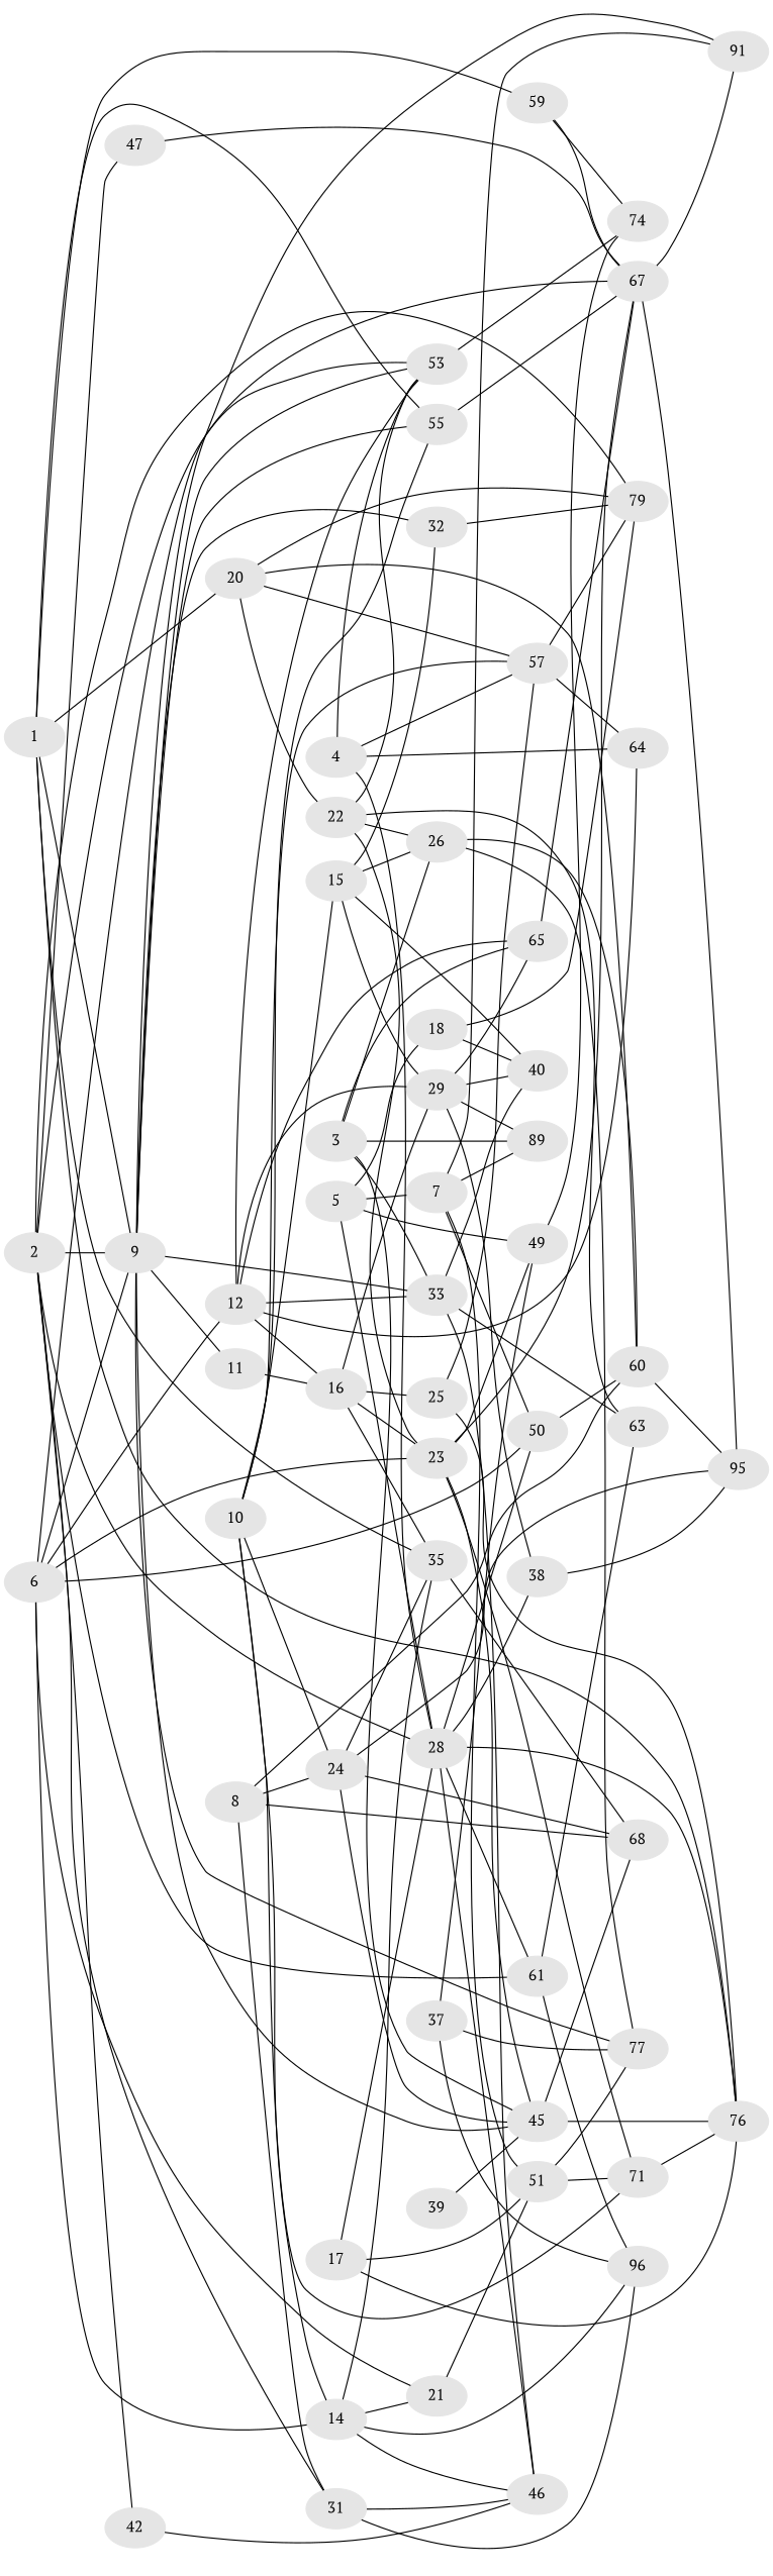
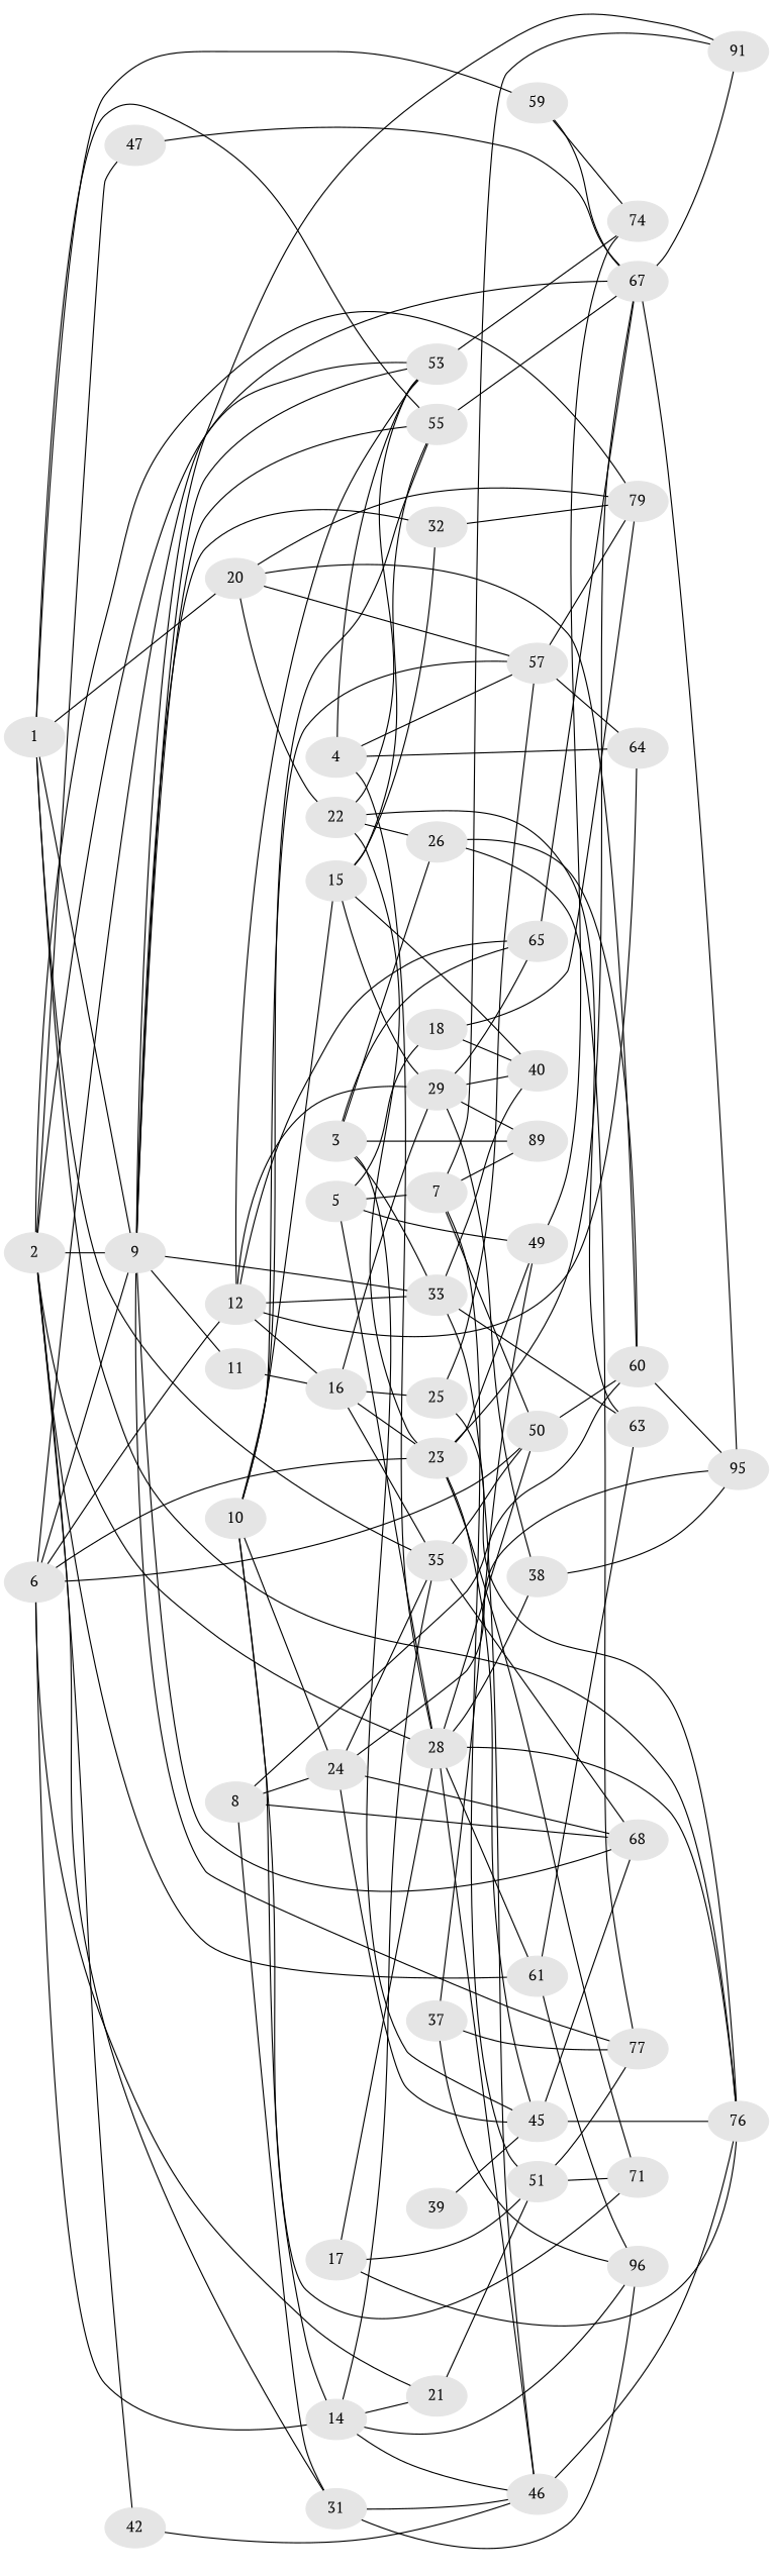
  graph {
    fontname="PT Serif"
    rankdir=LR
    node [color=gray90 fontname="PT Serif" style=filled]
    edge [fontname="PT Serif"]
    1 [super="+48"]
    9 [super="+13"]
    20 [super="+27"]
    35 [super="+75"]
    55 [super="+62"]
    59
    76
    53 [super="+90"]
    33 [super="+94"]
    91
    68
    11
    32
    77
    79 [super="+80"]
    57 [super="+78"]
    60
    22 [super="+58"]
    50
    67 [super="+81"]
    74
    2 [super="+19"]
    28 [super="+36"]
    31 [super="+87"]
    42
    47 [super="+52"]
    61
    46 [super="+72"]
    38 [super="+73"]
    96
    63
    26 [super="+93"]
    3
    45 [super="+54"]
    65
    89
    40
    4 [super="+43"]
    64
    5 [super="+56"]
    7 [super="+34"]
    18 [super="+82"]
    49 [super="+86"]
    51 [super="+83"]
    15
    29 [super="+84"]
    6 [super="+70"]
    12 [super="+41"]
    14 [super="+44"]
    21
    23 [super="+85"]
    16 [super="+88"]
    71
    95
    8 [super="+30"]
    24 [super="+69"]
    10 [super="+66"]
    25
    39
    17 [super="+92"]
    37
    1 -- 9
    1 -- 20
    1 -- 35
    1 -- 55
    1 -- 59
    1 -- 76
    9 -- 55
    9 -- 53
    9 -- 33
    9 -- 91
-   9 -- 45
+   9 -- 68
    9 -- 11
    9 -- 32
    9 -- 77
    20 -- 79 [weight=2]
    20 -- 57 [weight=2]
    20 -- 60
    20 -- 22
    35 -- 68
+   35 -- 50
    55 -- 67
    59 -- 67
    59 -- 74
    53 -- 74
    33 -- 46 [weight=2]
    33 -- 63
    33 -- 40
    11 -- 16
    32 -- 79
    57 -- 79
    57 -- 64
    60 -- 95
    22 -- 53
    22 -- 63
    22 -- 26
    22 -- 23
    50 -- 60
    67 -- 91
    67 -- 95
    2 -- 9
    2 -- 53
    2 -- 79
    2 -- 28
    2 -- 31
    2 -- 42
    2 -- 47 [weight=2]
    2 -- 61
    28 -- 76
    28 -- 50
    28 -- 61
    28 -- 46
    28 -- 38
    31 -- 46
    31 -- 96
    42 -- 46
    47 -- 67
    61 -- 96
    61 -- 63
-   71 -- 76
+   46 -- 76
    38 -- 95
    26 -- 77
    26 -- 60
    3 -- 33
    3 -- 26
    3 -- 45
    3 -- 65
    3 -- 89
    45 -- 76
    45 -- 68
    65 -- 67
    4 -- 53
    4 -- 57
    4 -- 28
    4 -- 64
    5 -- 28
    5 -- 7
    5 -- 18 [weight=2]
    5 -- 49
    7 -- 91
    7 -- 50
    7 -- 89
    7 -- 51
    18 -- 79
    18 -- 40
    49 -- 74
    51 -- 77
    51 -- 71
    15 -- 32
-   15 -- 26
+   15 -- 55
    15 -- 40
    15 -- 29
    29 -- 38
    29 -- 65
    29 -- 89
    29 -- 40
    6 -- 9
    6 -- 50
    6 -- 67
    6 -- 12
    6 -- 14
    6 -- 21
    6 -- 23
    12 -- 53
    12 -- 33
    12 -- 65
    12 -- 64
    12 -- 29 [weight=2]
    12 -- 16
    14 -- 35
    14 -- 46
    14 -- 96
    14 -- 21 [weight=2]
    21 -- 51
    23 -- 67
    23 -- 45
    23 -- 49
    23 -- 71
    16 -- 35
    16 -- 29 [weight=2]
    16 -- 23
    16 -- 25
    8 -- 68
    8 -- 60
    8 -- 31
    8 -- 24
    24 -- 35
    24 -- 68
    24 -- 45
    24 -- 95
    10 -- 55
    10 -- 57
    10 -- 15
    10 -- 14
    10 -- 71
    10 -- 24
    25 -- 76
    25 -- 57
    39 -- 45 [weight=2]
    17 -- 76
    17 -- 28
    17 -- 51
    37 -- 77
    37 -- 96
    37 -- 49
  }
